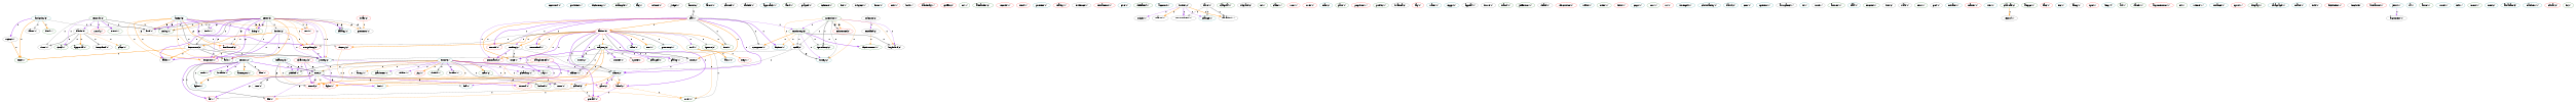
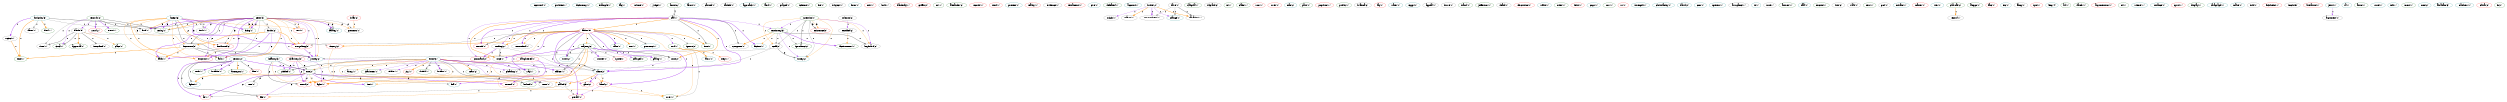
  digraph {
    node [color=darkgreen]
    edge [color=purple style=bold]
    n1 [color=teal label="occurred(1)"]
    n2 [color=teal label="problem(1)"]
    n3 [color=teal label="dichotomy(1)"]
    n4 [label="example(1)"]
    n5 [color=teal label="faq(1)"]
    n6 [color=red label="volume(1)"]
    n7 [color=gray40 label="judge(1)"]
    n8 [color=teal label="antiquity(3)"]
    n9 [color=gray40 label="dates(1)"]
    n10 [label="died(1)"]
    n11 [color=gray40 label="reject(1)"]
    n12 [label="time(1)"]
    n13 [color=gray40 label="find(1)"]
    n14 [label="verity(1)"]
    n15 [label="records(2)"]
    n16 [color=gray40 label="battle(5)"]
    n17 [label="event(1)"]
    n18 [label="circa(1)"]
    n19 [color=red label="word(2)"]
    n20 [color=gray40 label="river(1)"]
    n21 [label="approval(1)"]
    n22 [color=gray40 label="inscribed(1)"]
    n23 [label="place(1)"]
    n24 [color=red label="victory(2)"]
    n25 [label="lover(1)"]
    n26 [color=teal label="person(2)"]
    n27 [label="seek(1)"]
    n28 [label="breathe(1)"]
    n29 [label="attempts(1)"]
    n30 [color=red label="flee(1)"]
    n31 [label="one(2)"]
    n32 [color=teal label="fights(1)"]
    n33 [color=red label="air(1)"]
    n34 [color=red label="life(1)"]
    n35 [color=red label="fight(1)"]
    n36 [color=red label="stood(2)"]
    n37 [color=teal label="fell(1)"]
    n38 [color=red label="turned(1)"]
    n39 [label="looked(1)"]
    n40 [color=teal label="rise(1)"]
    n41 [color=gray40 label="sees(1)"]
    n42 [color=teal label="favors(1)"]
    n43 [color=teal label="infantry(3)"]
    n44 [label="yielded(1)"]
    n45 [color=gray40 label="caused(1)"]
    n46 [color=gray40 label="kadesh(1)"]
    n47 [color=red label="chariotry(3)"]
    n48 [color=teal label="approach(1)"]
    n49 [color=teal label="found(3)"]
    n50 [color=gray40 label="army(1)"]
    n51 [label="charioteer(1)"]
    n52 [color=gray40 label="soldier(1)"]
    n53 [color=red label="joy(1)"]
    n54 [label="shield(1)"]
    n55 [color=gray40 label="breast(1)"]
    n56 [label="way(1)"]
    n57 [label="heart(2)"]
    n58 [color=gray40 label="officer(1)"]
    n59 [color=teal label="came(2)"]
    n60 [color=red label="hand(2)"]
    n61 [color=red label="gave(2)"]
    n62 [color=gray40 label="called(3)"]
    n63 [color=gray40 label="stout(1)"]
    n64 [color=red label="prevail(1)"]
    n65 [label="land(1)"]
    n66 [color=gray40 label="prayed(1)"]
    n67 [label="scheme(1)"]
    n68 [label="foe(1)"]
    n69 [color=gray40 label="subject(1)"]
    n70 [color=teal label="form(1)"]
    n71 [color=teal label="accept(6)"]
    n72 [color=red label="attributed(2)"]
    n73 [color=gray40 label="book(1)"]
    n74 [color=gray40 label="document(3)"]
    n75 [color=gray40 label="faith(1)"]
    n76 [label="ask(1)"]
    n77 [label="thing(1)"]
    n78 [color=red label="discount(1)"]
    n79 [color=red label="everything(3)"]
    n80 [color=red label="rest(1)"]
    n81 [color=teal label="justify(2)"]
    n82 [color=gray40 label="pleading(1)"]
    n83 [color=red label="mix(1)"]
    n84 [color=red label="slaughtered(1)"]
    n85 [color=gray40 label="look(1)"]
    n86 [color=red label="handedly(1)"]
    n87 [color=red label="griffin(2)"]
    n88 [color=gray40 label="call(1)"]
    n89 [color=red label="father(5)"]
    n90 [color=red label="mouth(1)"]
    n91 [color=gray40 label="resounded(1)"]
    n92 [color=gray40 label="nothing(2)"]
    n93 [color=gray40 label="voice(1)"]
    n94 [color=red label="command(2)"]
    n95 [label="testimony(3)"]
    n96 [color=gray40 label="computer(1)"]
    n97 [color=teal label="fiction(1)"]
    n98 [color=gray40 label="none(2)"]
    n99 [label="host(1)"]
    n100 [color=teal label="valor(1)"]
    n101 [label="son(1)"]
    n102 [color=teal label="presence(1)"]
    n103 [label="majesty(6)"]
    n104 [label="lord(1)"]
    n105 [label="ignore(2)"]
    n106 [color=teal label="truth(2)"]
    n107 [label="ignorance(2)"]
    n108 [color=gray40 label="keyboard(2)"]
    n109 [color=gray40 label="scoff(2)"]
    n110 [color=teal label="hooey(2)"]
    n111 [label="fictiousness(1)"]
    n112 [color=gray40 label="gallop(1)"]
    n113 [color=gray40 label="hunted(1)"]
    n114 [color=red label="spoke(1)"]
    n115 [label="charged(1)"]
    n116 [color=teal label="allow(1)"]
    n117 [color=red label="step(1)"]
    n118 [label="mr(1)"]
    n119 [label="peter(3)"]
    n120 [color=gray40 label="doubt(2)"]
    n121 [color=teal label="fallacy(1)"]
    n122 [color=gray40 label="presents(1)"]
    n123 [label="alexander(2)"]
    n124 [color=gray40 label="solomon(2)"]
    n125 [color=gray40 label="testified(2)"]
    n126 [color=red label="records(1)"]
    n127 [color=red label="used(1)"]
    n128 [color=teal label="present(1)"]
    n129 [label="question(1)"]
    n130 [color=red label="existence(3)"]
    n131 [color=red label="reality(1)"]
    n132 [color=gray40 label="evidence(1)"]
    n133 [color=red label="testament(1)"]
    n134 [color=teal label="give(1)"]
    n135 [label="defeated(1)"]
    n136 [color=teal label="account(1)"]
    n137 [color=gray40 label="butler(2)"]
    n138 [color=gray40 label="origin(1)"]
    n139 [color=gray40 label="reason(1)"]
    n140 [color=gray40 label="unsoundness(1)"]
    n141 [color=teal label="change(1)"]
    n142 [color=gray40 label="salvation(1)"]
    n143 [label="caligula(1)"]
    n144 [color=gray40 label="tilgrath(2)"]
    n145 [label="re(1)"]
    n146 [label="claim(1)"]
    n147 [color=red label="won(1)"]
    n148 [color=red label="loves(1)"]
    n149 [color=teal label="man(2)"]
    n150 [label="pass(1)"]
    n151 [color=red label="populum(1)"]
    n152 [label="public(1)"]
    n153 [color=gray40 label="brahma(2)"]
    n154 [color=red label="day(1)"]
    n155 [color=teal label="water(1)"]
    n156 [color=teal label="egypt(1)"]
    n157 [color=gray40 label="appeal(1)"]
    n158 [color=gray40 label="drove(1)"]
    n159 [label="stand(1)"]
    n160 [label="jefferson(1)"]
    n161 [color=gray40 label="death(1)"]
    n162 [color=red label="discussion(1)"]
    n163 [color=teal label="willie(1)"]
    n164 [label="order(1)"]
    n165 [color=red label="deist(1)"]
    n166 [color=teal label="pogo(1)"]
    n167 [label="bow(1)"]
    n168 [color=red label="wv(1)"]
    n169 [color=teal label="strength(1)"]
    n170 [color=teal label="christianity(1)"]
    n171 [color=teal label="david(2)"]
    n172 [color=gray40 label="dave(1)"]
    n173 [color=teal label="com(1)"]
    n174 [color=teal label="opinion(1)"]
    n175 [color=gray40 label="arrogance(1)"]
    n176 [color=teal label="ie(1)"]
    n177 [color=gray40 label="vote(1)"]
    n178 [label="answer(1)"]
    n179 [color=teal label="baal(1)"]
    n180 [label="excuse(1)"]
    n181 [color=gray40 label="dust(2)"]
    n182 [color=gray40 label="walk(1)"]
    n183 [label="nero(1)"]
    n184 [color=gray40 label="god(1)"]
    n185 [color=teal label="miriam(1)"]
    n186 [color=red label="matter(1)"]
    n187 [color=teal label="view(1)"]
    n188 [label="pharoah(2)"]
    n189 [color=gray40 label="record(1)"]
    n190 [label="aleppo(1)"]
    n191 [color=red label="fact(1)"]
    n192 [color=teal label="etc(1)"]
    n193 [color=gray40 label="fancy(1)"]
    n194 [color=red label="tyre(1)"]
    n195 [color=teal label="king(4)"]
    n196 [label="ad(1)"]
    n197 [label="daveb(1)"]
    n198 [color=red label="argumentum(1)"]
    n199 [label="bit(1)"]
    n200 [color=teal label="wiener(1)"]
    n201 [color=teal label="instance(1)"]
    n202 [color=red label="cyrus(1)"]
    n203 [label="display(1)"]
    n204 [color=teal label="paragraph(1)"]
    n205 [color=teal label="make(1)"]
    n206 [color=gray40 label="hold(1)"]
    n207 [color=red label="lichtheim(1)"]
    n208 [color=gray40 label="lincoln(5)"]
    n209 [color=red label="literature(1)"]
    n210 [label="amun(6)"]
    n211 [color=teal label="jesus(1)"]
    n212 [color=gray40 label="argument(1)"]
    n213 [color=teal label="ra(1)"]
    n214 [label="atum(1)"]
    n215 [color=teal label="wrote(1)"]
    n216 [color=teal label="tek(1)"]
    n217 [label="mont(1)"]
    n218 [color=teal label="note(2)"]
    n219 [color=teal label="abraham(3)"]
    n220 [color=teal label="matthew(1)"]
    n221 [color=red label="pilisar(2)"]
    n222 [color=red label="brian(2)"]
    n223 [label="bc(1)"]
    n8 -> n9 [color=gray40 label=1 style=solid]
    n8 -> n10 [color=darkorange label=1]
    n8 -> n11 [label=1]
    n8 -> n12 [color=darkorange label=1]
    n8 -> n13 [color=gray40 label=1 style=solid]
+   n8 -> n14 [color=gray40 label=1]
    n11 -> n12 [color=darkorange label=1]
    n15 -> n13 [color=gray40 label=1]
    n15 -> n14 [color=gray40 label=1]
    n15 -> n16 [label=1 style=solid]
    n15 -> n17 [label=1]
    n15 -> n18 [label=1 style=solid]
    n15 -> n19 [label=1]
    n15 -> n20 [color=gray40 label=1 style=solid]
    n16 -> n18 [color=gray40 label=1]
    n16 -> n20 [color=gray40 label=1]
    n16 -> n21 [color=darkorange label=1]
    n16 -> n22 [color=gray40 label=1]
    n16 -> n23 [color=darkorange label=1 style=solid]
    n16 -> n24 [color=gray40 label=1 style=solid]
    n24 -> n25 [color=darkorange label=1 style=solid]
    n26 -> n27 [label=1]
    n26 -> n28 [label=1]
    n26 -> n29 [color=darkorange label=1]
    n26 -> n30 [color=gray40 label=1]
    n26 -> n31 [label=1]
    n26 -> n32 [color=gray40 label=1]
    n26 -> n33 [label=1]
    n26 -> n34 [color=gray40 label=1]
    n31 -> n32 [color=darkorange label=2]
    n31 -> n33 [label=2]
    n31 -> n34 [label=2 style=solid]
    n31 -> n35 [color=darkorange label=1 style=solid]
    n31 -> n36 [label=2 style=solid]
    n31 -> n37 [color=gray40 label=2 style=solid]
    n31 -> n38 [label=2]
    n31 -> n39 [color=gray40 label=2]
    n31 -> n40 [label=2]
    n31 -> n41 [color=gray40 label=2]
    n43 -> n31 [color=gray40 label=2]
    n43 -> n35 [color=darkorange label=1 style=solid]
    n43 -> n36 [color=gray40 label=2]
    n43 -> n44 [label=1 style=solid]
    n47 -> n31 [color=gray40 label=2 style=solid]
    n47 -> n35 [label=1 style=solid]
    n47 -> n36 [label=2]
    n47 -> n44 [label=1 style=solid]
    n49 -> n31 [color=darkorange label=1 style=solid]
    n49 -> n35 [color=darkorange label=1 style=solid]
    n49 -> n36 [color=darkorange label=1 style=solid]
    n49 -> n44 [color=gray40 label=1]
    n49 -> n50 [color=darkorange label=1 style=solid]
    n49 -> n51 [label=1 style=solid]
    n49 -> n52 [label=1 style=solid]
    n49 -> n53 [color=darkorange label=1]
    n49 -> n54 [color=gray40 label=1]
    n49 -> n55 [label=1]
    n49 -> n56 [label=1]
    n49 -> n57 [color=darkorange label=1]
    n49 -> n58 [label=1]
    n49 -> n59 [color=gray40 label=1 style=solid]
    n49 -> n60 [color=darkorange label=1 style=solid]
    n49 -> n61 [label=1 style=solid]
    n49 -> n62 [color=darkorange label=1 style=solid]
    n49 -> n63 [color=gray40 label=1]
    n57 -> n63 [color=gray40 label=1 style=solid]
    n59 -> n60 [color=darkorange label=1 style=solid]
    n59 -> n61 [label=1]
    n59 -> n62 [color=darkorange label=1]
    n60 -> n25 [color=darkorange label=1 style=solid]
    n60 -> n64 [label=1 style=solid]
    n62 -> n33 [color=gray40 label=1 style=solid]
    n62 -> n34 [color=darkorange label=1 style=solid]
    n62 -> n64 [color=gray40 label=1 style=solid]
    n71 -> n13 [color=darkorange label=3]
    n71 -> n14 [label=3 style=solid]
    n71 -> n72 [color=darkorange label=2]
    n71 -> n73 [color=gray40 label=1 style=solid]
    n71 -> n74 [color=darkorange label=3 style=solid]
    n71 -> n75 [color=darkorange label=1 style=solid]
    n71 -> n76 [color=darkorange label=1 style=solid]
    n71 -> n77 [label=1]
    n71 -> n78 [color=darkorange label=1]
    n71 -> n79 [label=3]
    n71 -> n80 [color=darkorange label=3 style=solid]
    n71 -> n81 [color=gray40 label=1]
    n72 -> n78 [color=darkorange label=1 style=solid]
    n74 -> n12 [color=darkorange label=1]
    n74 -> n75 [color=darkorange label=1]
    n74 -> n76 [color=gray40 label=1]
    n74 -> n81 [color=gray40 label=1]
    n79 -> n81 [label=1]
    n81 -> n82 [label=1 style=solid]
    n84 -> n31 [color=gray40 label=1 style=solid]
    n84 -> n37 [label=1 style=solid]
    n84 -> n38 [label=1]
    n84 -> n39 [label=1 style=solid]
    n84 -> n40 [color=darkorange label=1 style=solid]
    n88 -> n59 [label=1]
    n88 -> n89 [color=darkorange label=1]
    n88 -> n90 [label=1]
    n88 -> n91 [label=1]
    n88 -> n92 [label=1 style=solid]
    n88 -> n93 [color=darkorange label=1]
    n88 -> n94 [label=1 style=solid]
    n88 -> n95 [label=1 style=solid]
    n88 -> n96 [color=gray40 label=1]
    n88 -> n97 [label=1]
    n88 -> n98 [color=darkorange label=1]
    n88 -> n99 [color=gray40 label=1]
    n89 -> n24 [color=darkorange label=1]
    n89 -> n25 [color=darkorange label=1 style=solid]
    n89 -> n59 [color=gray40 label=1]
    n89 -> n60 [label=1]
    n89 -> n64 [label=1]
    n89 -> n79 [color=gray40 label=1 style=solid]
    n89 -> n90 [color=gray40 label=1]
    n89 -> n91 [color=darkorange label=1 style=solid]
    n89 -> n92 [color=darkorange label=1]
    n89 -> n93 [label=1]
    n89 -> n94 [color=darkorange label=1 style=solid]
    n89 -> n98 [color=gray40 label=1]
    n89 -> n99 [color=darkorange label=1]
    n89 -> n100 [label=1]
    n89 -> n101 [color=darkorange label=1]
    n89 -> n102 [color=gray40 label=1]
    n89 -> n103 [color=darkorange label=1 style=solid]
    n89 -> n104 [label=1 style=solid]
    n89 -> n105 [color=gray40 label=1 style=solid]
    n89 -> n106 [label=1]
    n92 -> n59 [color=gray40 label=1 style=solid]
    n92 -> n93 [color=gray40 label=1]
    n92 -> n94 [label=1]
    n95 -> n96 [color=darkorange label=1]
    n95 -> n97 [color=darkorange label=1 style=solid]
    n95 -> n107 [color=gray40 label=1 style=solid]
    n95 -> n108 [color=gray40 label=1]
    n95 -> n109 [color=gray40 label=1 style=solid]
    n95 -> n110 [label=1 style=solid]
    n95 -> n111 [label=1]
    n98 -> n59 [label=1 style=solid]
    n103 -> n35 [color=darkorange label=1]
    n103 -> n36 [color=darkorange label=1]
    n103 -> n56 [label=1]
    n103 -> n58 [color=gray40 label=1]
    n103 -> n98 [color=gray40 label=1 style=solid]
    n103 -> n106 [color=gray40 label=1]
    n103 -> n112 [label=1]
    n103 -> n113 [label=1]
    n103 -> n114 [color=gray40 label=1 style=solid]
    n103 -> n115 [label=1 style=solid]
    n104 -> n25 [color=gray40 label=1 style=solid]
    n104 -> n116 [color=darkorange label=1]
    n104 -> n117 [color=darkorange label=1 style=solid]
    n109 -> n81 [color=gray40 label=1 style=solid]
    n109 -> n82 [color=gray40 label=1 style=solid]
    n109 -> n110 [color=gray40 label=2]
    n119 -> n13 [color=gray40 label=1]
    n119 -> n13 [label=1]
    n119 -> n14 [color=darkorange label=1]
    n119 -> n14 [color=gray40 label=1 style=solid]
    n119 -> n72 [color=gray40 label=3 style=solid]
    n119 -> n73 [label=2 style=solid]
    n119 -> n74 [color=gray40 label=1]
    n119 -> n75 [label=1]
    n119 -> n76 [color=gray40 label=1 style=solid]
    n119 -> n76 [color=darkorange label=1]
    n119 -> n77 [label=2]
    n119 -> n77 [color=darkorange label=2 style=solid]
    n119 -> n78 [label=2]
    n119 -> n78 [label=2 style=solid]
    n119 -> n79 [label=1 style=solid]
    n119 -> n79 [color=darkorange label=1 style=solid]
    n119 -> n80 [color=gray40 label=1 style=solid]
    n119 -> n80 [color=darkorange label=1 style=solid]
    n119 -> n81 [label=1 style=solid]
    n119 -> n81 [color=darkorange label=1 style=solid]
    n119 -> n120 [color=gray40 label=1 style=solid]
    n119 -> n121 [label=2]
    n119 -> n121 [color=gray40 label=2 style=solid]
    n119 -> n122 [color=darkorange label=2 style=solid]
    n119 -> n122 [color=gray40 label=2 style=solid]
    n120 -> n72 [color=darkorange label=1 style=solid]
    n120 -> n74 [color=darkorange label=1]
    n120 -> n75 [label=1]
    n120 -> n76 [label=2 style=solid]
    n120 -> n79 [color=darkorange label=1]
    n120 -> n81 [label=1 style=solid]
    n124 -> n125 [label=1 style=solid]
    n125 -> n111 [color=darkorange label=1 style=solid]
    n129 -> n95 [label=1 style=solid]
    n129 -> n107 [color=gray40 label=1]
    n129 -> n108 [color=darkorange label=1 style=solid]
    n129 -> n108 [label=1 style=solid]
    n129 -> n109 [color=darkorange label=1 style=solid]
    n129 -> n109 [color=gray40 label=1 style=solid]
    n129 -> n110 [color=gray40 label=1 style=solid]
    n129 -> n110 [color=darkorange label=1 style=solid]
    n129 -> n130 [color=darkorange label=3 style=solid]
    n129 -> n130 [color=gray40 label=3]
    n137 -> n138 [label=1 style=solid]
    n137 -> n139 [color=darkorange label=1]
    n137 -> n140 [label=1]
    n137 -> n141 [label=1 style=solid]
    n137 -> n142 [color=darkorange label=1]
    n172 -> n140 [color=gray40 label=1 style=solid]
    n172 -> n141 [color=gray40 label=1 style=solid]
    n172 -> n142 [color=gray40 label=1]
    n188 -> n189 [color=darkorange label=1]
    n210 -> n88 [color=gray40 label=4 style=solid]
    n211 -> n212 [label=1 style=solid]
    n222 -> n122 [color=darkorange label=1 style=solid]
  }
